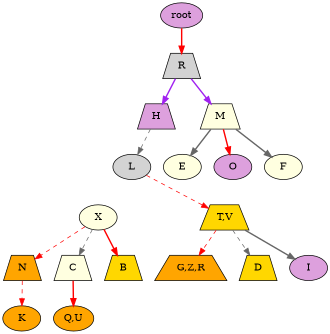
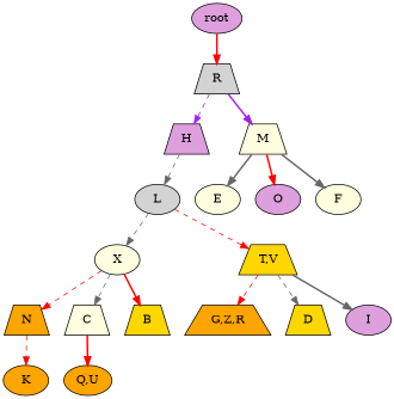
  strict digraph {
    node [fillcolor=lightyellow shape=ellipse style=filled]
    edge [color=red style=bold]
    n1 [fillcolor=plum label=root]
    n2 [fillcolor=lightgrey label=R shape=trapezium]
    n3 [fillcolor=plum label=H shape=trapezium]
    n4 [label=M shape=trapezium]
    n5 [fillcolor=lightgrey label=L]
    n6 [label=E]
    n7 [fillcolor=plum label=O]
    n8 [label=F]
    n9 [label=X]
    n10 [fillcolor=gold label="T,V" shape=trapezium]
    n11 [fillcolor=orange label=N shape=trapezium]
    n12 [label=C shape=trapezium]
    n13 [fillcolor=gold label=B shape=trapezium]
    n14 [fillcolor=orange label="G,Z,R" shape=trapezium]
    n15 [fillcolor=gold label=D shape=trapezium]
    n16 [fillcolor=plum label=I]
    n17 [fillcolor=orange label=K]
    n18 [fillcolor=orange label="Q,U"]
    n1 -> n2
-   n2 -> n3 [color=purple]
+   n2 -> n3 [color=purple style=dashed]
    n2 -> n4 [color=purple]
    n3 -> n5 [color=gray40 style=dashed]
    n4 -> n6 [color=gray40]
    n4 -> n7
    n4 -> n8 [color=gray40]
+   n5 -> n9 [color=gray40 style=dashed]
    n5 -> n10 [style=dashed]
    n9 -> n11 [style=dashed]
    n9 -> n12 [color=gray40 style=dashed]
    n9 -> n13
    n10 -> n14 [style=dashed]
    n10 -> n15 [color=gray40 style=dashed]
    n10 -> n16 [color=gray40]
    n11 -> n17 [style=dashed]
    n12 -> n18
  }
